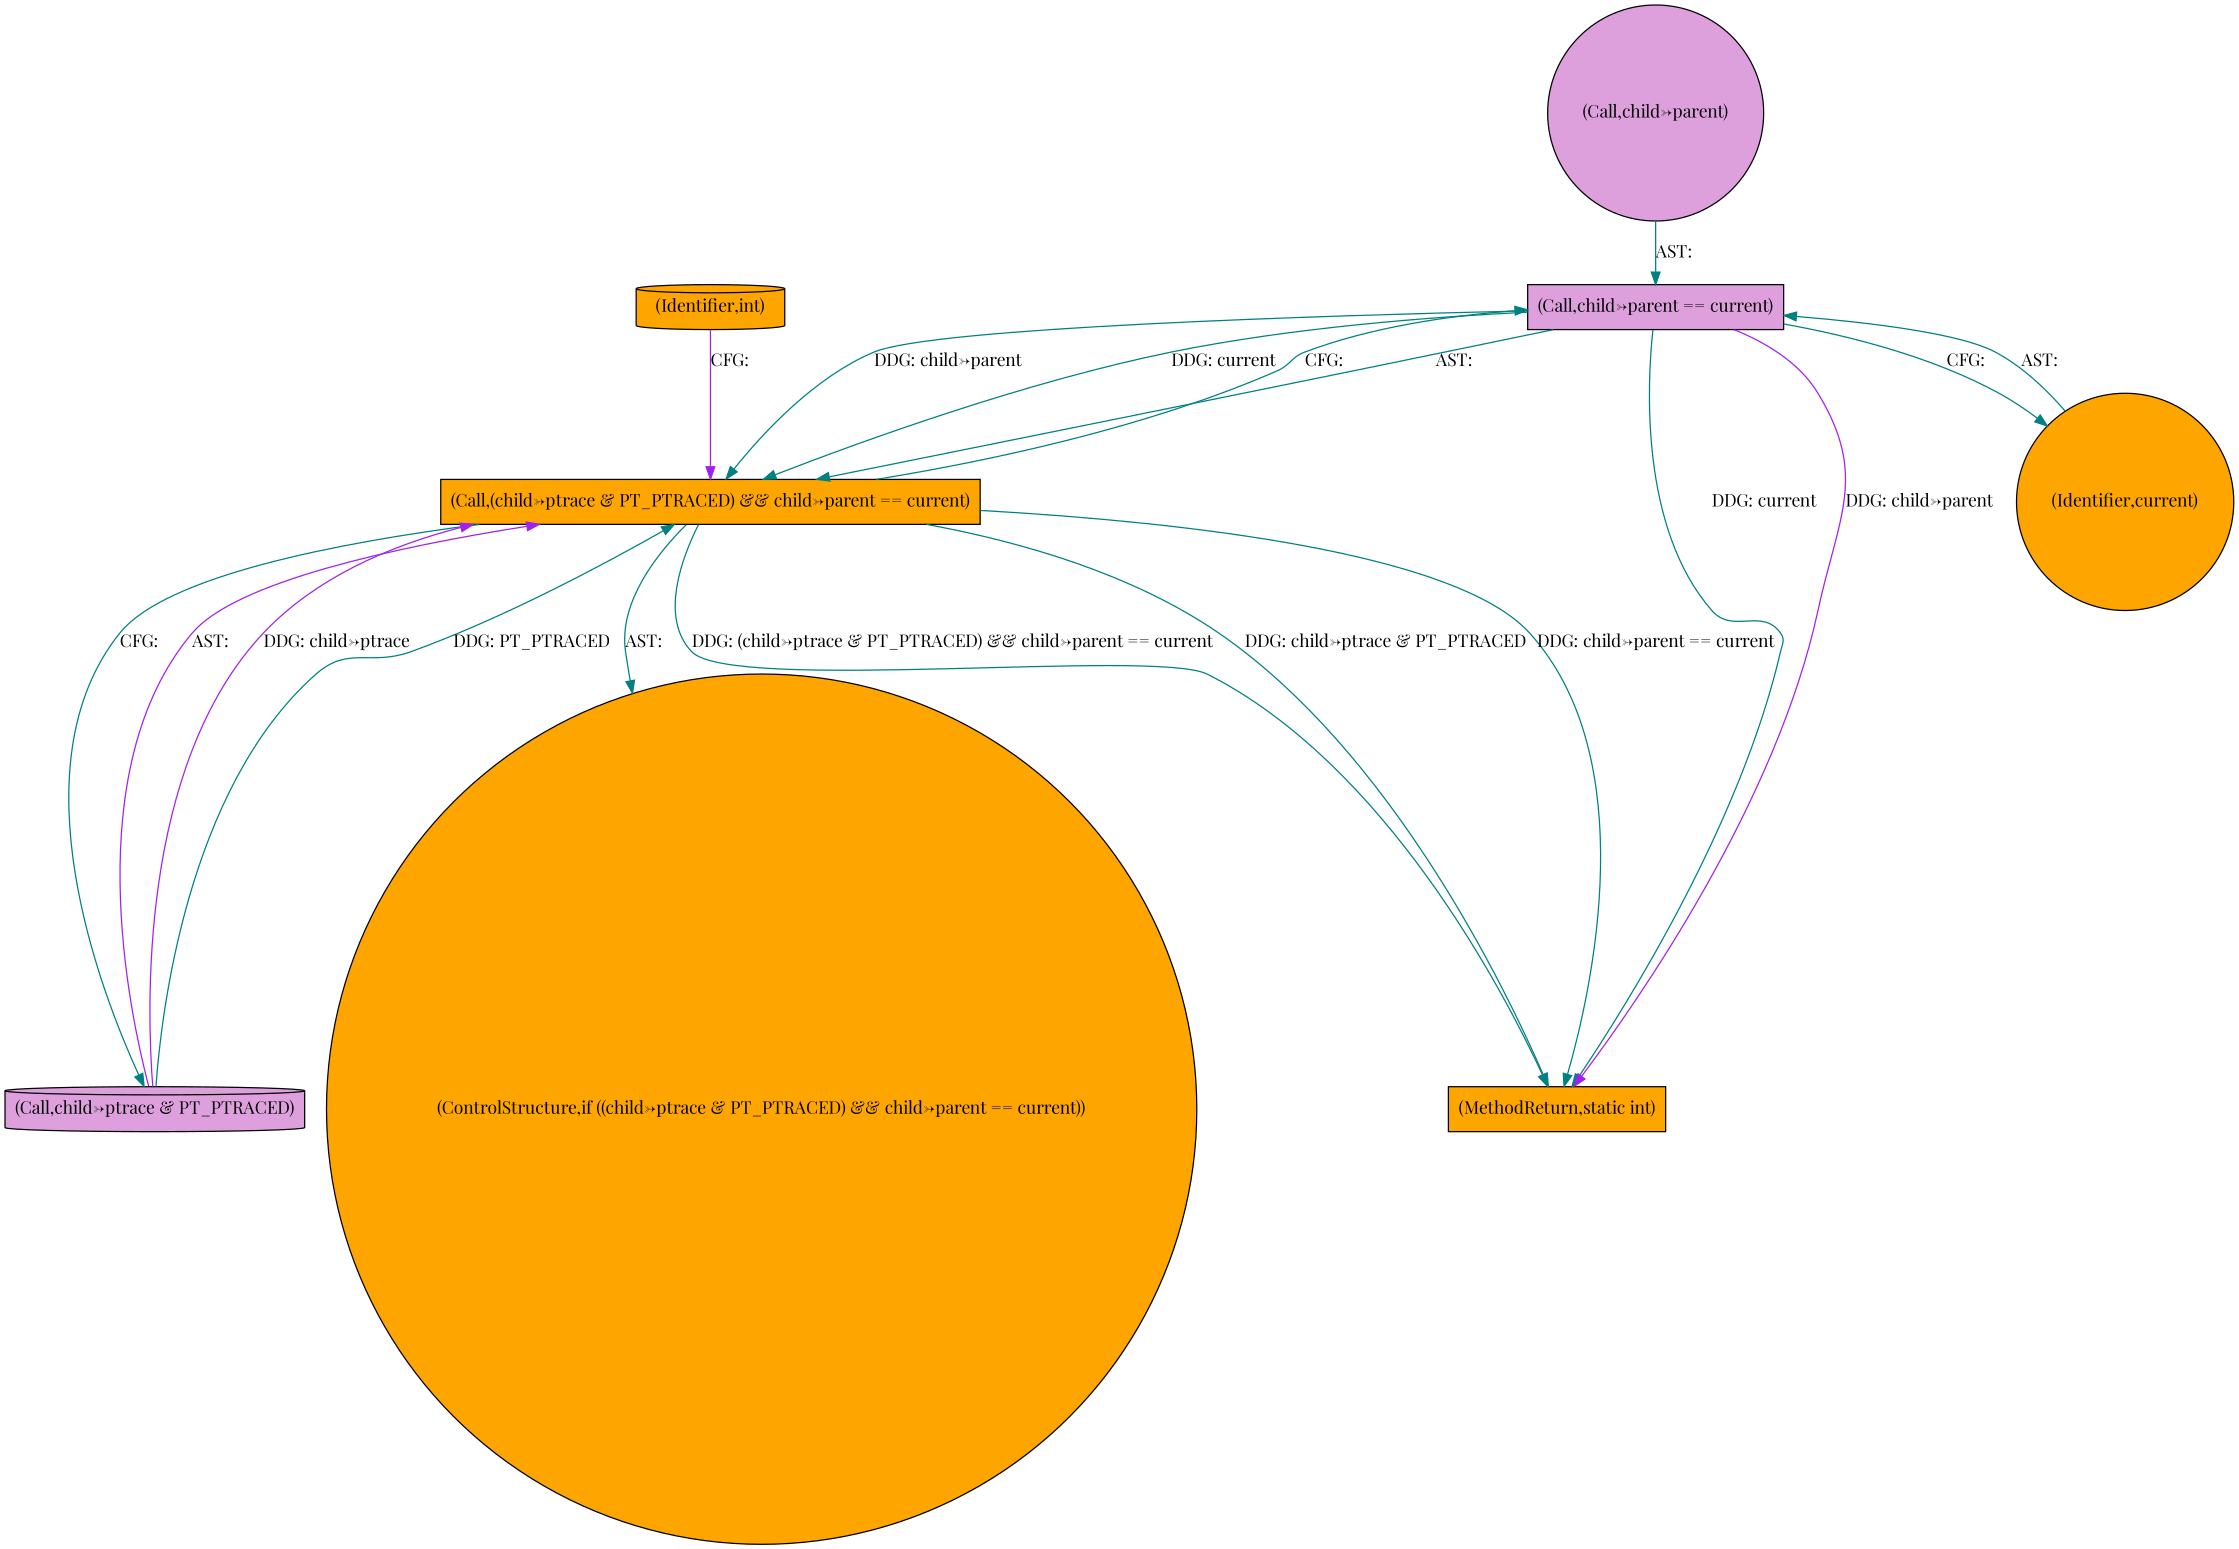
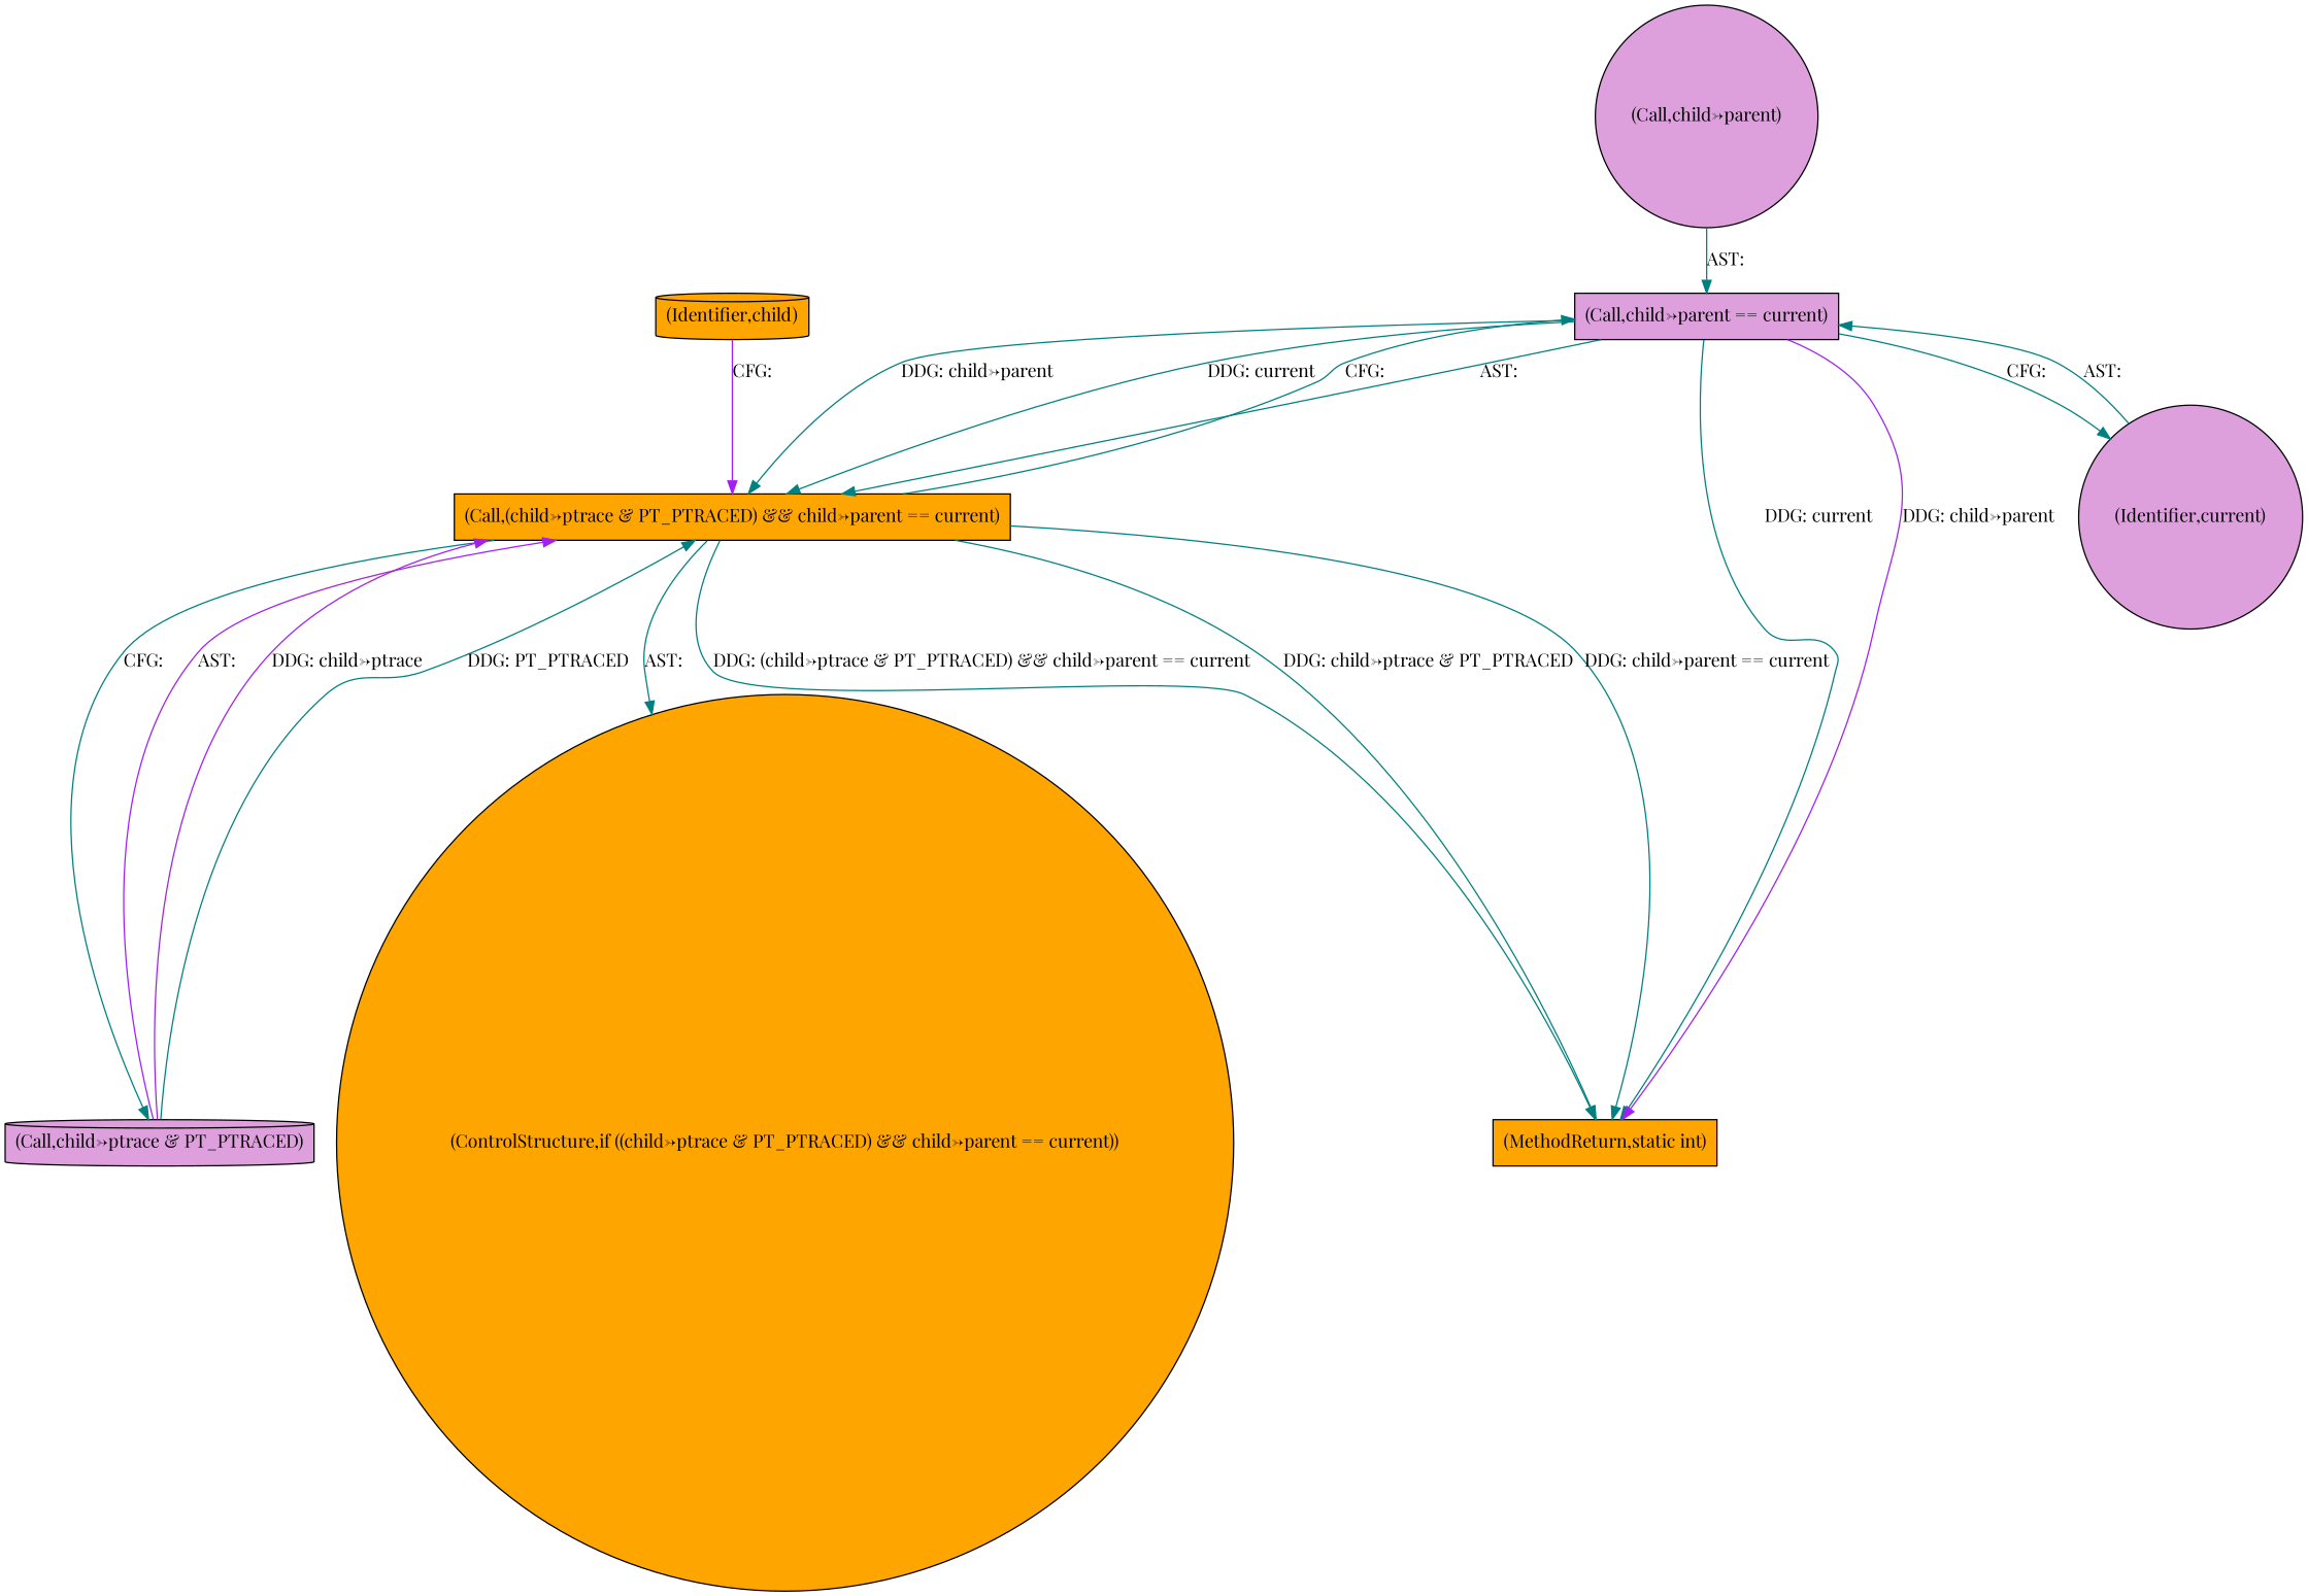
  digraph {
    fontname="Playfair Display"
    node [fillcolor=orange fontname="Playfair Display" shape=box style=filled]
    edge [color=teal fontname="Playfair Display"]
    n1 [fillcolor=plum label="(Call,child->parent == current)"]
    n2 [label="(Call,(child->ptrace & PT_PTRACED) && child->parent == current)"]
    n3 [label="(MethodReturn,static int)"]
-   n4 [label="(Identifier,current)" shape=circle]
+   n4 [fillcolor=plum label="(Identifier,current)" shape=circle]
    n5 [fillcolor=plum label="(Call,child->ptrace & PT_PTRACED)" shape=cylinder]
    n6 [label="(ControlStructure,if ((child->ptrace & PT_PTRACED) && child->parent == current))" shape=circle]
-   n7 [label="(Identifier,int)" shape=cylinder]
+   n7 [label="(Identifier,child)" shape=cylinder]
    n8 [fillcolor=plum label="(Call,child->parent)" shape=circle]
    n1 -> n2 [label="AST: "]
    n1 -> n2 [label="DDG: child->parent"]
    n1 -> n2 [label="DDG: current"]
    n1 -> n3 [label="DDG: current"]
    n1 -> n3 [color=purple label="DDG: child->parent"]
    n1 -> n4 [label="CFG: "]
    n2 -> n1 [label="CFG: "]
    n2 -> n3 [label="DDG: child->ptrace & PT_PTRACED"]
    n2 -> n3 [label="DDG: child->parent == current"]
    n2 -> n3 [label="DDG: (child->ptrace & PT_PTRACED) && child->parent == current"]
    n2 -> n5 [label="CFG: "]
    n2 -> n6 [label="AST: "]
    n4 -> n1 [label="AST: "]
    n5 -> n2 [color=purple label="AST: "]
    n5 -> n2 [color=purple label="DDG: child->ptrace"]
    n5 -> n2 [label="DDG: PT_PTRACED"]
    n7 -> n2 [color=purple label="CFG: "]
    n8 -> n1 [label="AST: "]
  }
